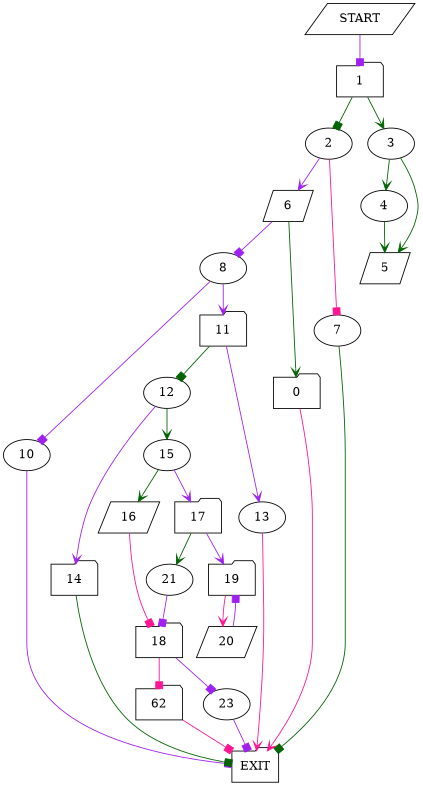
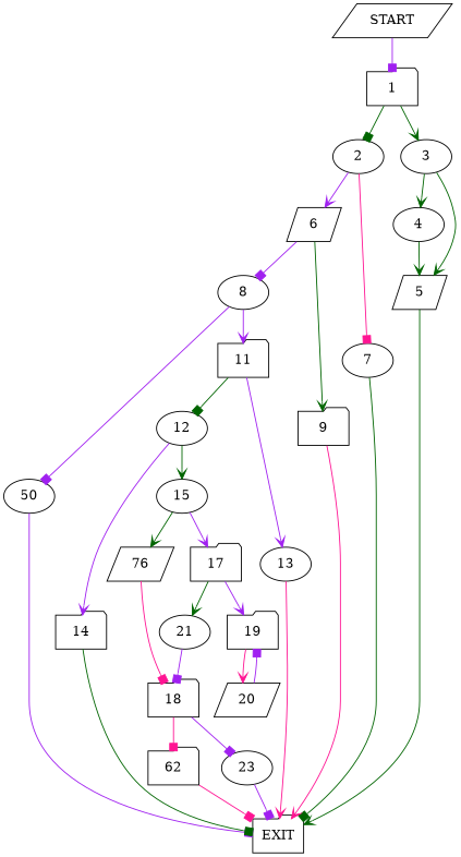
  digraph {
    node [shape=ellipse]
    edge [arrowhead=vee color=purple]
    n1 [label=START shape=parallelogram]
    1 [shape=folder]
    2
    3
    n5 [label=EXIT shape=folder]
    6 [shape=parallelogram]
    7
    4
    5 [shape=parallelogram]
    8
-   9 [shape=folder label=0]
-   10
+   9 [shape=folder]
+   10 [label=50]
    11 [shape=folder]
    12
    13
    14 [shape=folder]
    15
-   16 [shape=parallelogram]
+   16 [shape=parallelogram label=76]
    17 [shape=folder]
    18 [shape=folder]
    19 [shape=folder]
    21
    n23 [label=62 shape=folder]
    23
    20 [shape=parallelogram]
    n1 -> 1 [arrowhead=box]
    1 -> 2 [arrowhead=box color=darkgreen]
    1 -> 3 [color=darkgreen]
    2 -> 6
    2 -> 7 [arrowhead=box color=deeppink]
    3 -> 4 [color=darkgreen]
    3 -> 5 [color=darkgreen]
    6 -> 8 [arrowhead=box]
    6 -> 9 [color=darkgreen]
    7 -> n5 [arrowhead=box color=darkgreen]
    4 -> 5 [color=darkgreen]
+   5 -> n5 [color=darkgreen]
    8 -> 10 [arrowhead=box]
    8 -> 11
    9 -> n5 [color=deeppink]
    10 -> n5 [arrowhead=box]
    11 -> 12 [arrowhead=box color=darkgreen]
    11 -> 13
    12 -> 14
    12 -> 15 [color=darkgreen]
    13 -> n5 [color=deeppink]
    14 -> n5 [arrowhead=box color=darkgreen]
    15 -> 16 [color=darkgreen]
    15 -> 17
    16 -> 18 [arrowhead=box color=deeppink]
    17 -> 19
    17 -> 21 [color=darkgreen]
    18 -> n23 [arrowhead=box color=deeppink]
    18 -> 23 [arrowhead=box]
    19 -> 20 [color=deeppink]
    21 -> 18 [arrowhead=box]
    n23 -> n5 [arrowhead=box color=deeppink]
    23 -> n5 [arrowhead=box]
    20 -> 19 [arrowhead=box]
  }
